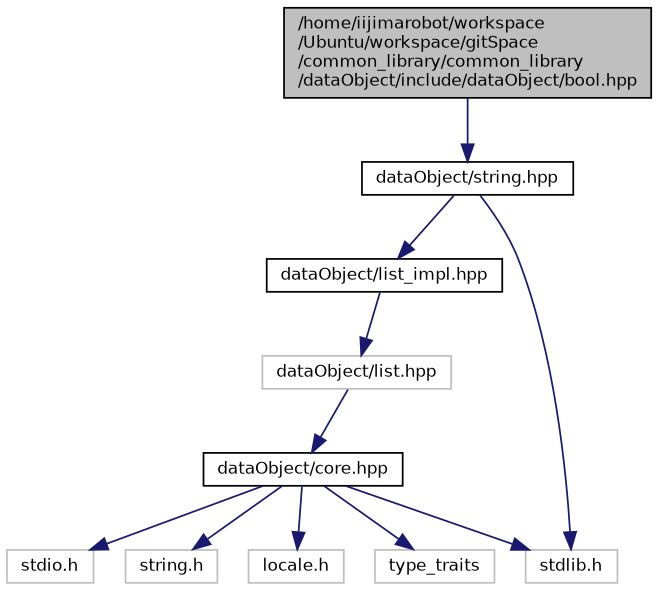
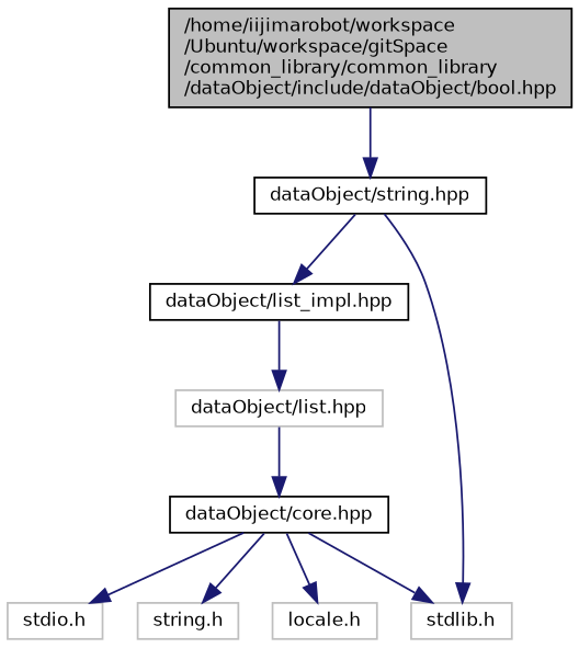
  digraph {
    node [color=grey75 fillcolor=white fontname=Helvetica fontsize=10 shape=record style=filled]
    edge [color=midnightblue fontname=Helvetica fontsize=10 labelfontname=Helvetica labelfontsize=10 style=solid]
    n1 [color=black fillcolor=grey75 fontcolor=black height=0.2 label="/home/iijimarobot/workspace\l/Ubuntu/workspace/gitSpace\l/common_library/common_library\l/dataObject/include/dataObject/bool.hpp" width=0.4]
    n2 [color=black height=0.2 label="dataObject/string.hpp" width=0.4]
    n3 [color=black height=0.2 label="dataObject/list_impl.hpp" width=0.4]
    n4 [height=0.2 label="stdlib.h" width=0.4]
    n5 [color=black height=0.2 label="dataObject/core.hpp" width=0.4]
    n6 [height=0.2 label="stdio.h" width=0.4]
    n7 [height=0.2 label="string.h" width=0.4]
    n8 [height=0.2 label="locale.h" width=0.4]
-   n9 [height=0.2 label=type_traits width=0.4]
    n10 [height=0.2 label="dataObject/list.hpp" width=0.4]
    n1 -> n2
    n2 -> n3
    n2 -> n4
    n3 -> n10
    n5 -> n4
    n5 -> n6
    n5 -> n7
    n5 -> n8
-   n5 -> n9
    n10 -> n5
  }
